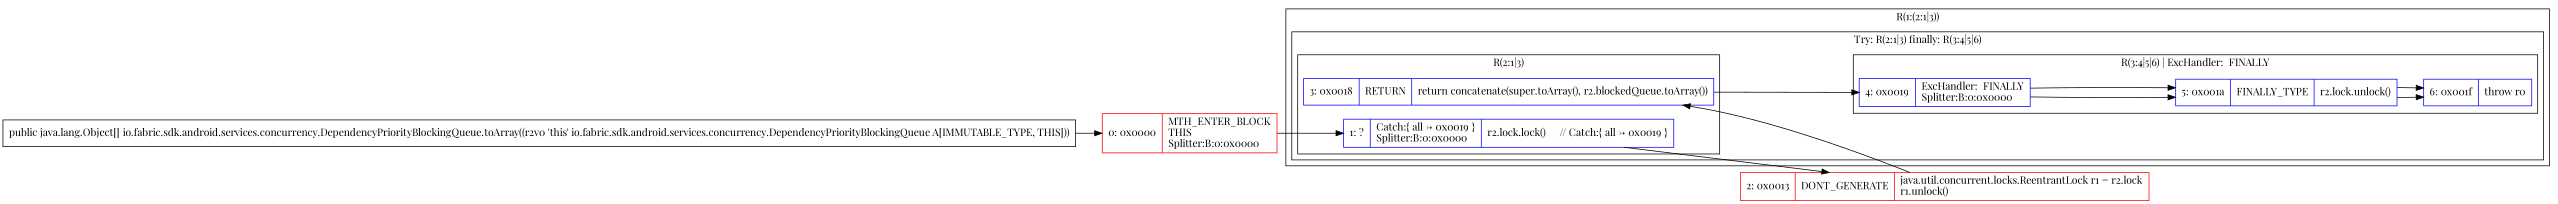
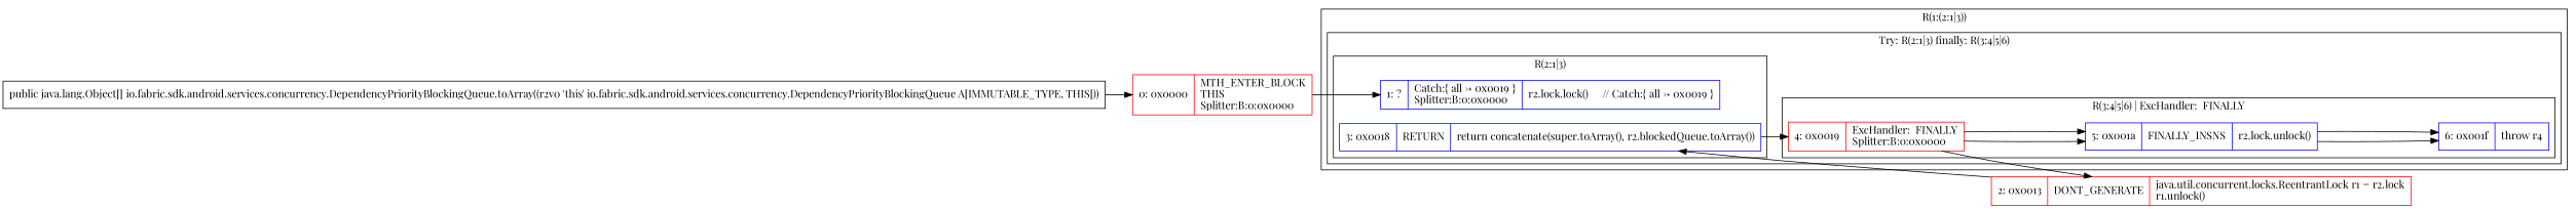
  digraph {
    fontname="Playfair Display"
    rankdir=LR
    node [color=blue fontname="Playfair Display" shape=record]
    edge [fontname="Playfair Display"]
    n1 [label="{1\:\ ?|Catch:\{ all \-\> 0x0019 \}\lSplitter:B:0:0x0000\l|r2.lock.lock()     \/\/ Catch:\{ all \-\> 0x0019 \}\l}"]
    n2 [label="{3\:\ 0x0018|RETURN\l|return concatenate(super.toArray(), r2.blockedQueue.toArray())\l}"]
-   n3 [label="{4\:\ 0x0019|ExcHandler:  FINALLY\lSplitter:B:0:0x0000\l}"]
-   n4 [label="{5\:\ 0x001a|FINALLY_TYPE\l|r2.lock.unlock()\l}"]
-   n5 [label="{6\:\ 0x001f|throw r0\l}"]
+   n3 [color=red label="{4\:\ 0x0019|ExcHandler:  FINALLY\lSplitter:B:0:0x0000\l}"]
+   n4 [label="{5\:\ 0x001a|FINALLY_INSNS\l|r2.lock.unlock()\l}"]
+   n5 [label="{6\:\ 0x001f|throw r4\l}"]
    n6 [color=red label="{2\:\ 0x0013|DONT_GENERATE\l|java.util.concurrent.locks.ReentrantLock r1 = r2.lock\lr1.unlock()\l}"]
    n7 [color=red label="{0\:\ 0x0000|MTH_ENTER_BLOCK\lTHIS\lSplitter:B:0:0x0000\l}"]
    n8 [label="{public java.lang.Object[] io.fabric.sdk.android.services.concurrency.DependencyPriorityBlockingQueue.toArray((r2v0 'this' io.fabric.sdk.android.services.concurrency.DependencyPriorityBlockingQueue A[IMMUTABLE_TYPE, THIS])) }" color=""]
    subgraph cluster_1 {
      label="R(1:(2:1|3))"
      subgraph cluster_2 {
        label="Try: R(2:1|3) finally: R(3:4|5|6)"
        subgraph cluster_3 {
          label="R(2:1|3)"
          n1
          n2
        }
        subgraph cluster_4 {
          label="R(3:4|5|6) | ExcHandler:  FINALLY\l"
          n3
          n4
          n5
        }
      }
    }
    subgraph cluster_5 {
      label="R(3:4|5|6) | ExcHandler:  FINALLY\l"
    }
-   n1 -> n6
+   n3 -> n6
    n2 -> n3
    n3 -> n4
    n3 -> n4
    n4 -> n5
    n4 -> n5
    n6 -> n2
    n7 -> n1
    n8 -> n7
  }
